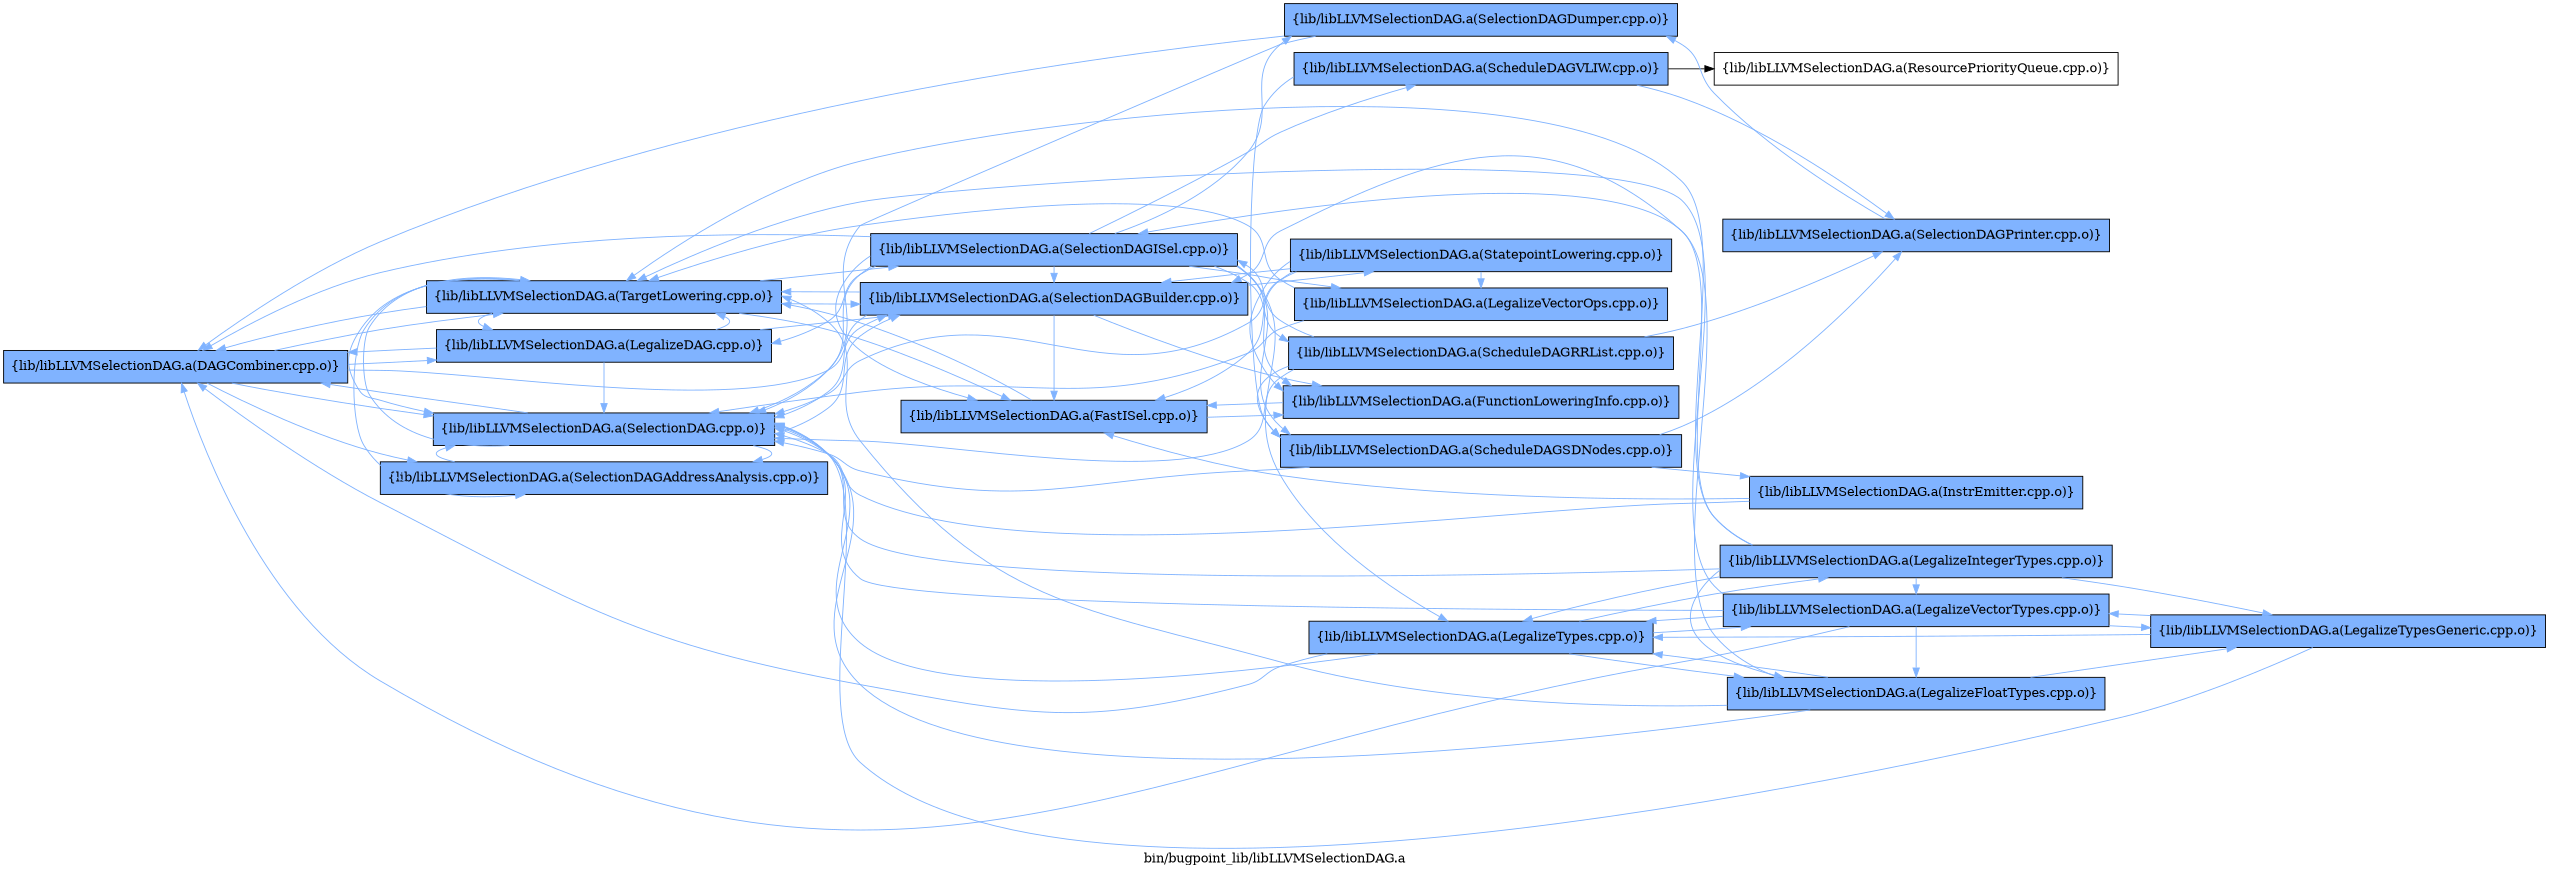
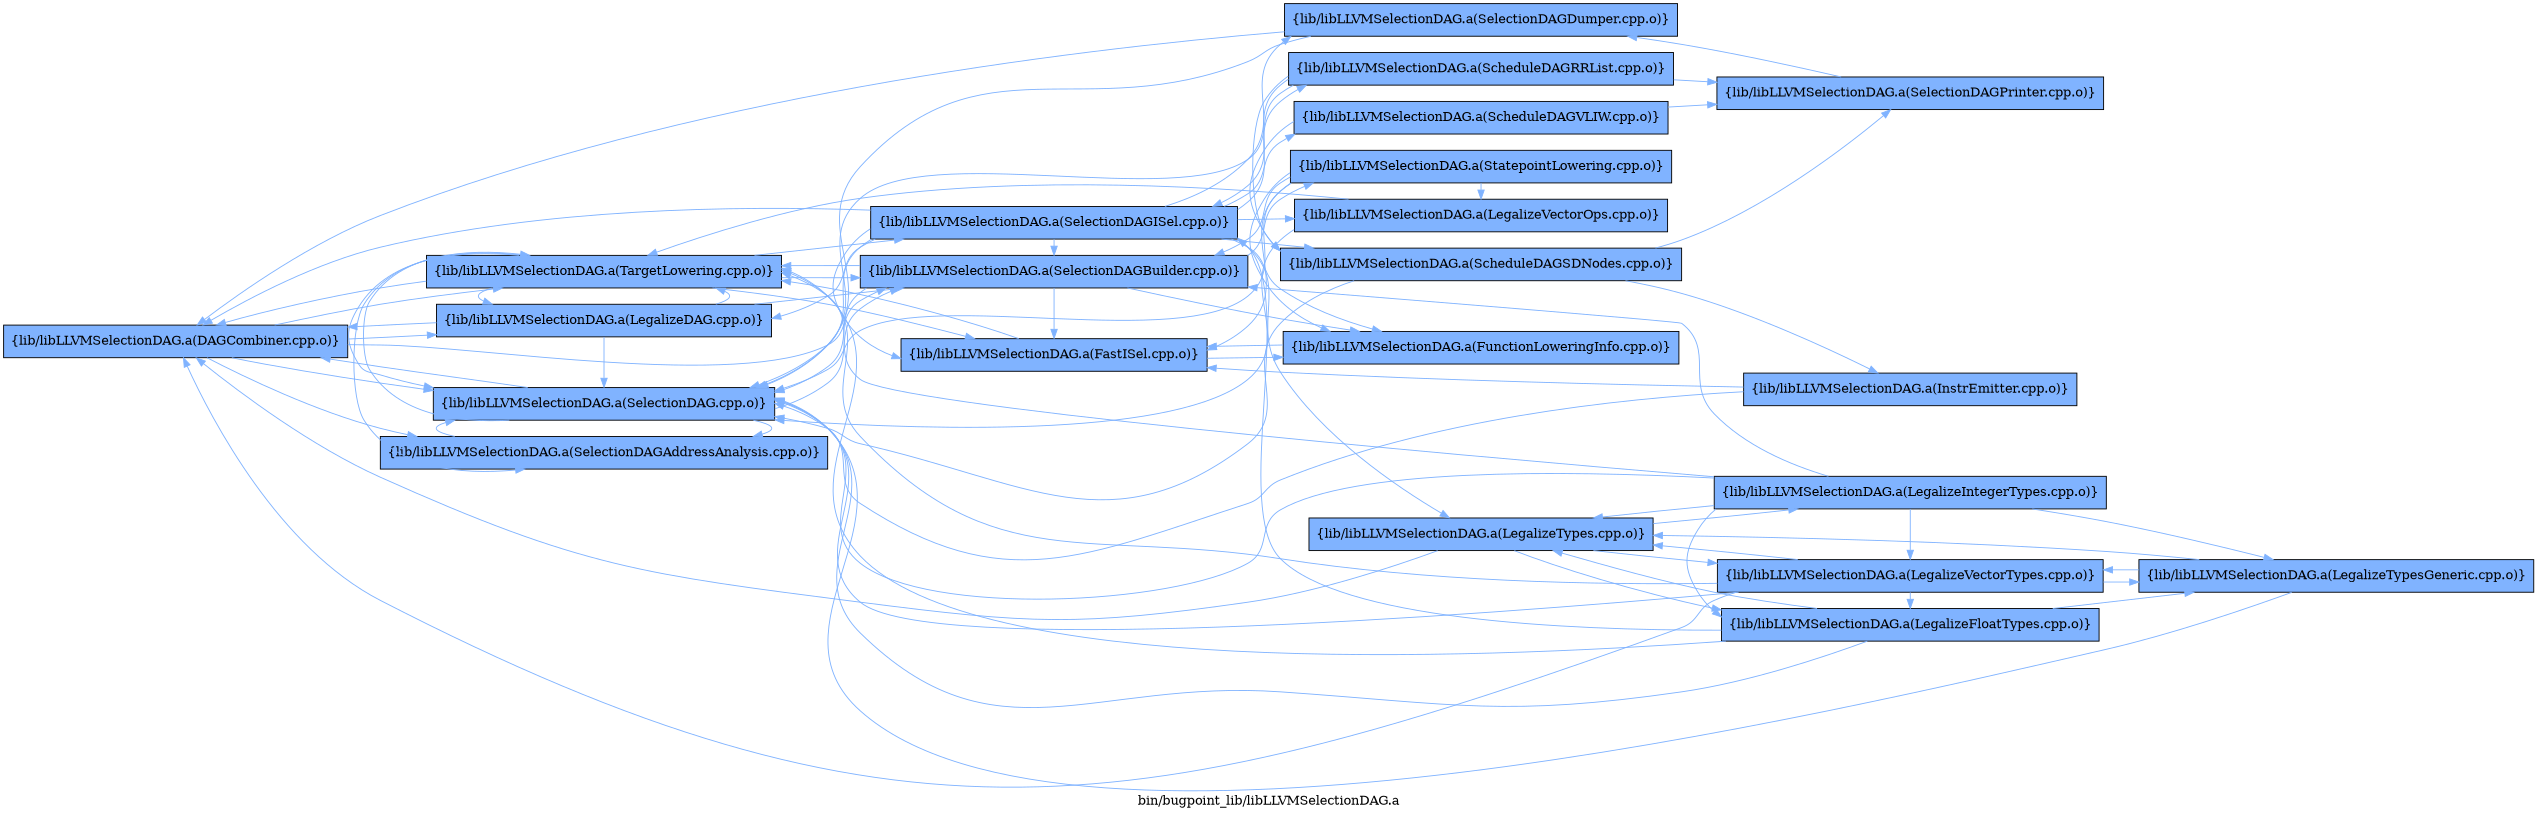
  digraph {
    label="bin/bugpoint_lib/libLLVMSelectionDAG.a"
    rankdir=LR
    node [fillcolor="0.600000 0.5 1" group=1 shape=box style=filled]
    edge [color="0.600000 0.5 1"]
    n1 [label="{lib/libLLVMSelectionDAG.a(DAGCombiner.cpp.o)}"]
    n2 [label="{lib/libLLVMSelectionDAG.a(LegalizeDAG.cpp.o)}"]
    n3 [label="{lib/libLLVMSelectionDAG.a(SelectionDAG.cpp.o)}"]
    n4 [label="{lib/libLLVMSelectionDAG.a(SelectionDAGAddressAnalysis.cpp.o)}"]
    n5 [label="{lib/libLLVMSelectionDAG.a(TargetLowering.cpp.o)}"]
    n6 [label="{lib/libLLVMSelectionDAG.a(SelectionDAGBuilder.cpp.o)}"]
    n7 [label="{lib/libLLVMSelectionDAG.a(FastISel.cpp.o)}"]
    n8 [label="{lib/libLLVMSelectionDAG.a(SelectionDAGISel.cpp.o)}"]
    n9 [label="{lib/libLLVMSelectionDAG.a(FunctionLoweringInfo.cpp.o)}"]
    n10 [label="{lib/libLLVMSelectionDAG.a(StatepointLowering.cpp.o)}"]
    n11 [label="{lib/libLLVMSelectionDAG.a(ScheduleDAGRRList.cpp.o)}"]
    n12 [label="{lib/libLLVMSelectionDAG.a(ScheduleDAGSDNodes.cpp.o)}"]
    n13 [label="{lib/libLLVMSelectionDAG.a(ScheduleDAGVLIW.cpp.o)}"]
    n14 [label="{lib/libLLVMSelectionDAG.a(SelectionDAGDumper.cpp.o)}"]
    n15 [label="{lib/libLLVMSelectionDAG.a(LegalizeTypes.cpp.o)}"]
    n16 [label="{lib/libLLVMSelectionDAG.a(LegalizeVectorOps.cpp.o)}"]
    n17 [label="{lib/libLLVMSelectionDAG.a(SelectionDAGPrinter.cpp.o)}"]
    n18 [label="{lib/libLLVMSelectionDAG.a(InstrEmitter.cpp.o)}"]
-   n19 [group=0 label="{lib/libLLVMSelectionDAG.a(ResourcePriorityQueue.cpp.o)}" fillcolor="" style=""]
    n20 [label="{lib/libLLVMSelectionDAG.a(LegalizeFloatTypes.cpp.o)}"]
    n21 [label="{lib/libLLVMSelectionDAG.a(LegalizeVectorTypes.cpp.o)}"]
    n22 [label="{lib/libLLVMSelectionDAG.a(LegalizeIntegerTypes.cpp.o)}"]
    n23 [label="{lib/libLLVMSelectionDAG.a(LegalizeTypesGeneric.cpp.o)}"]
    subgraph sub_1 {
      rank=same
      n1
    }
    subgraph sub_2 {
      rank=same
      n2
      n3
      n4
      n5
    }
    subgraph sub_3 {
      rank=same
      n6
      n7
      n8
    }
    subgraph sub_4 {
      rank=same
      n9
      n10
      n11
      n12
      n13
      n14
      n15
      n16
    }
    subgraph sub_5 {
      rank=same
      n17
      n18
-     n19
      n20
      n21
      n22
    }
    n1 -> n2
    n1 -> n3
    n1 -> n4
    n1 -> n5
    n1 -> n6
    n2 -> n1
    n2 -> n3
    n2 -> n5
    n2 -> n6
    n3 -> n1
    n3 -> n4
    n3 -> n5
    n3 -> n6
    n4 -> n3
    n5 -> n1
    n5 -> n2
    n5 -> n3
    n5 -> n4
    n5 -> n6
    n5 -> n7
    n5 -> n8
    n6 -> n3
    n6 -> n5
    n6 -> n7
    n6 -> n9
    n6 -> n10
    n7 -> n5
    n7 -> n9
    n8 -> n1
    n8 -> n2
    n8 -> n3
    n8 -> n6
    n8 -> n7
    n8 -> n9
    n8 -> n11
    n8 -> n12
    n8 -> n13
    n8 -> n14
    n8 -> n15
    n8 -> n16
    n9 -> n7
    n10 -> n3
    n10 -> n6
    n10 -> n7
    n10 -> n9
    n10 -> n16
    n11 -> n3
    n11 -> n8
    n11 -> n12
    n11 -> n17
    n12 -> n3
    n12 -> n17
    n12 -> n18
    n13 -> n12
    n13 -> n17
-   n13 -> n19 [color=""]
    n14 -> n1
    n14 -> n3
    n15 -> n1
-   n15 -> n3
    n15 -> n20
    n15 -> n21
    n15 -> n22
    n16 -> n3
    n16 -> n5
    n17 -> n14
    n18 -> n3
    n18 -> n7
    n20 -> n3
    n20 -> n5
    n20 -> n8
    n20 -> n15
    n20 -> n23
    n21 -> n1
    n21 -> n3
    n21 -> n5
    n21 -> n15
    n21 -> n20
    n21 -> n23
    n22 -> n3
    n22 -> n5
    n22 -> n6
    n22 -> n15
    n22 -> n20
    n22 -> n21
    n22 -> n23
    n23 -> n3
    n23 -> n15
    n23 -> n21
  }
